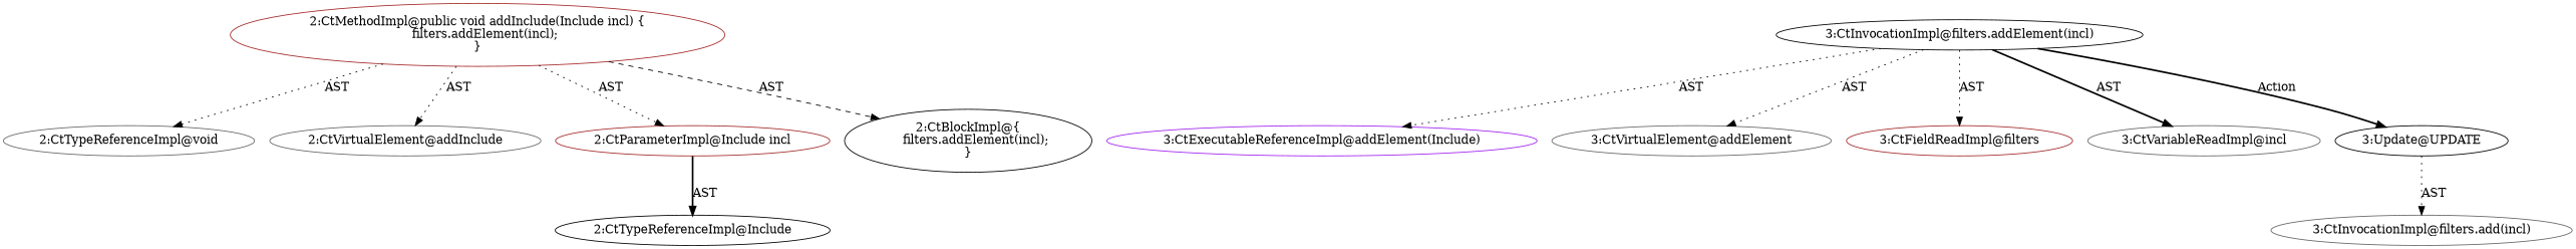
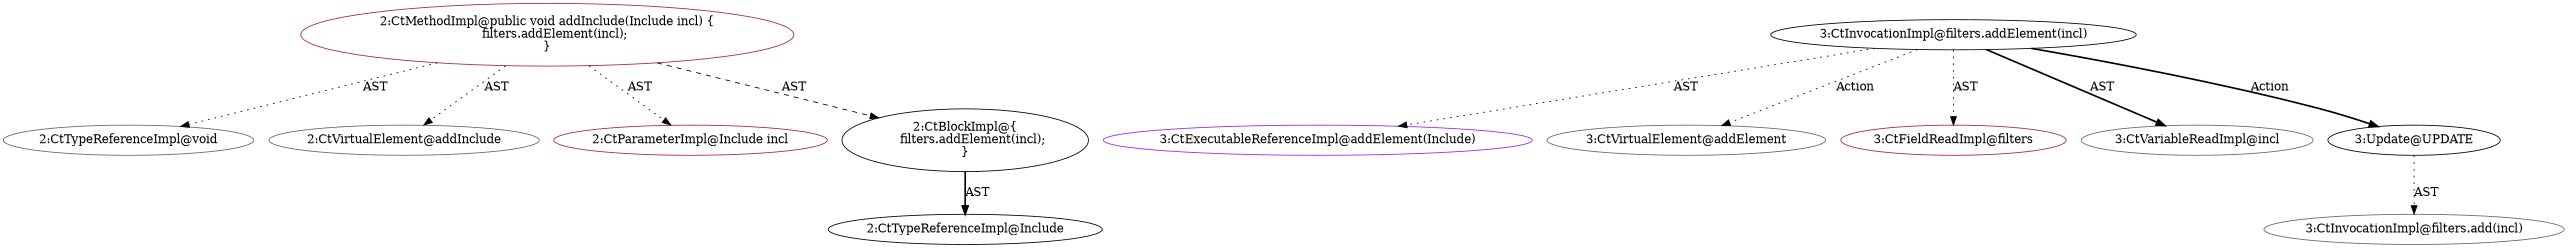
  digraph {
    node [color=gray40 shape=ellipse]
    edge [style=dotted]
    n1 [label="2:CtTypeReferenceImpl@void"]
    n2 [label="2:CtVirtualElement@addInclude"]
    n3 [color=brown label="2:CtParameterImpl@Include incl"]
    n4 [color=black label="2:CtTypeReferenceImpl@Include"]
    n5 [color=purple label="3:CtExecutableReferenceImpl@addElement(Include)"]
    n6 [label="3:CtVirtualElement@addElement"]
    n7 [color=brown label="3:CtFieldReadImpl@filters"]
    n8 [label="3:CtVariableReadImpl@incl"]
    n9 [color=black label="3:CtInvocationImpl@filters.addElement(incl)"]
    n10 [color=black label="3:Update@UPDATE"]
    n11 [label="3:CtInvocationImpl@filters.add(incl)"]
    n12 [color=black label="2:CtBlockImpl@\{\n    filters.addElement(incl);\n\}"]
    n13 [color=brown label="2:CtMethodImpl@public void addInclude(Include incl) \{\n    filters.addElement(incl);\n\}"]
-   n3 -> n4 [label=AST style=bold]
+   n12 -> n4 [label=AST style=bold]
    n9 -> n5 [label=AST]
-   n9 -> n6 [label=AST]
+   n9 -> n6 [label=Action]
    n9 -> n7 [label=AST]
    n9 -> n8 [label=AST style=bold]
    n9 -> n10 [label=Action style=bold]
    n10 -> n11 [label=AST]
    n13 -> n1 [label=AST]
    n13 -> n2 [label=AST]
    n13 -> n3 [label=AST]
    n13 -> n12 [label=AST style=dashed]
  }
